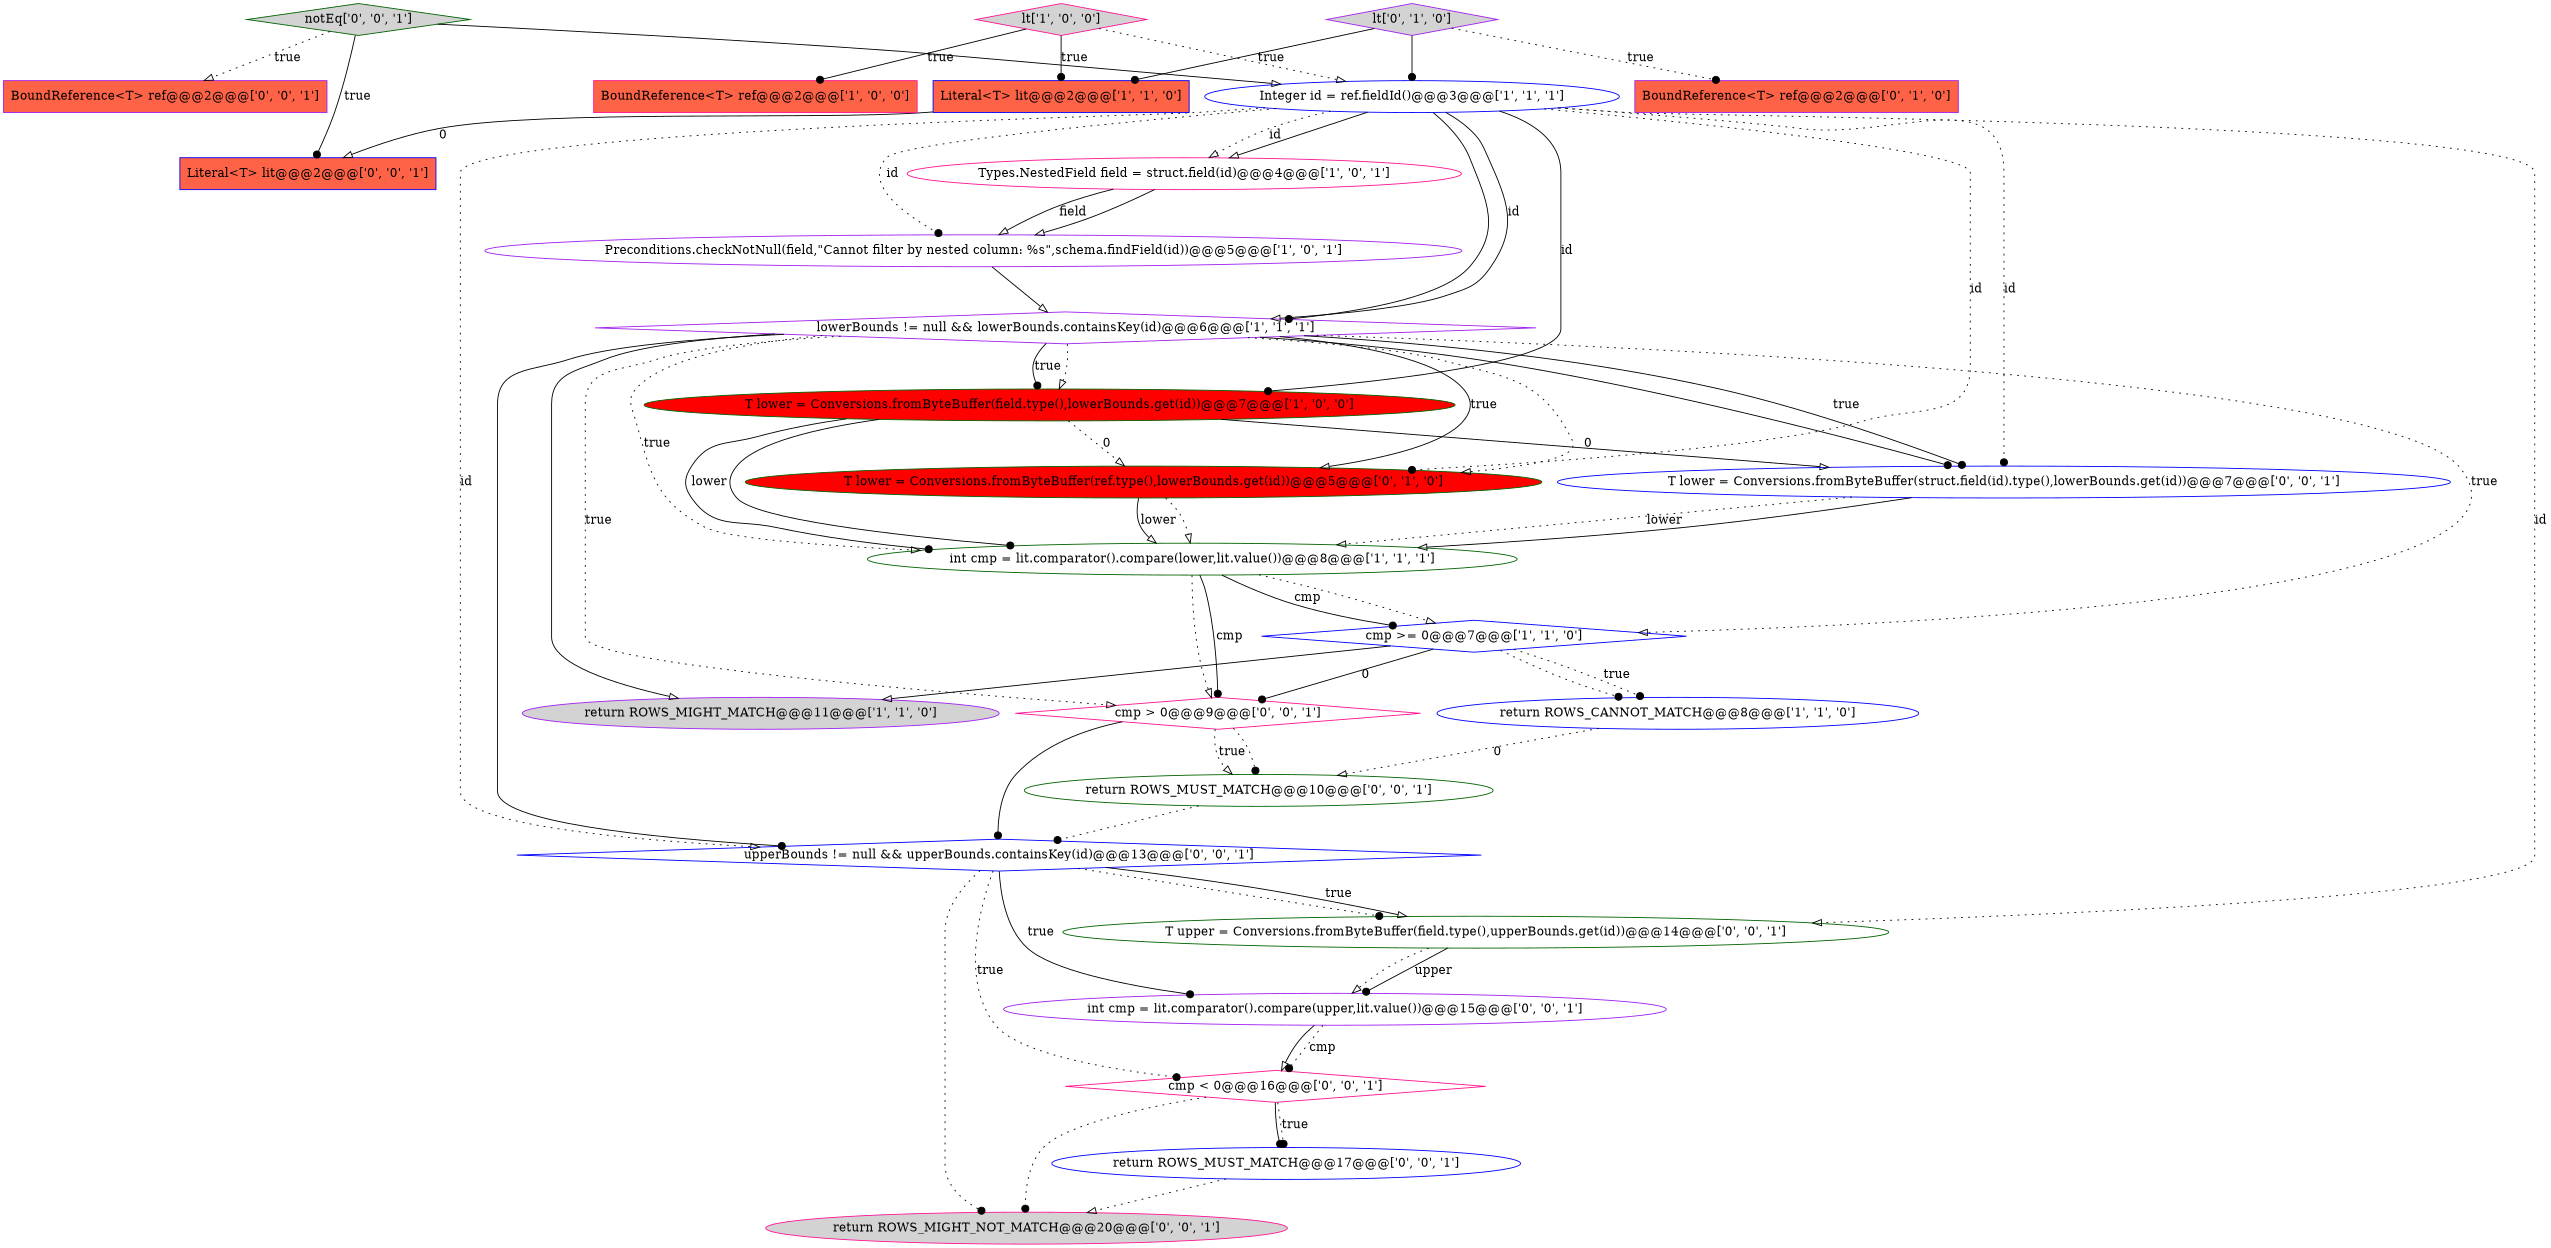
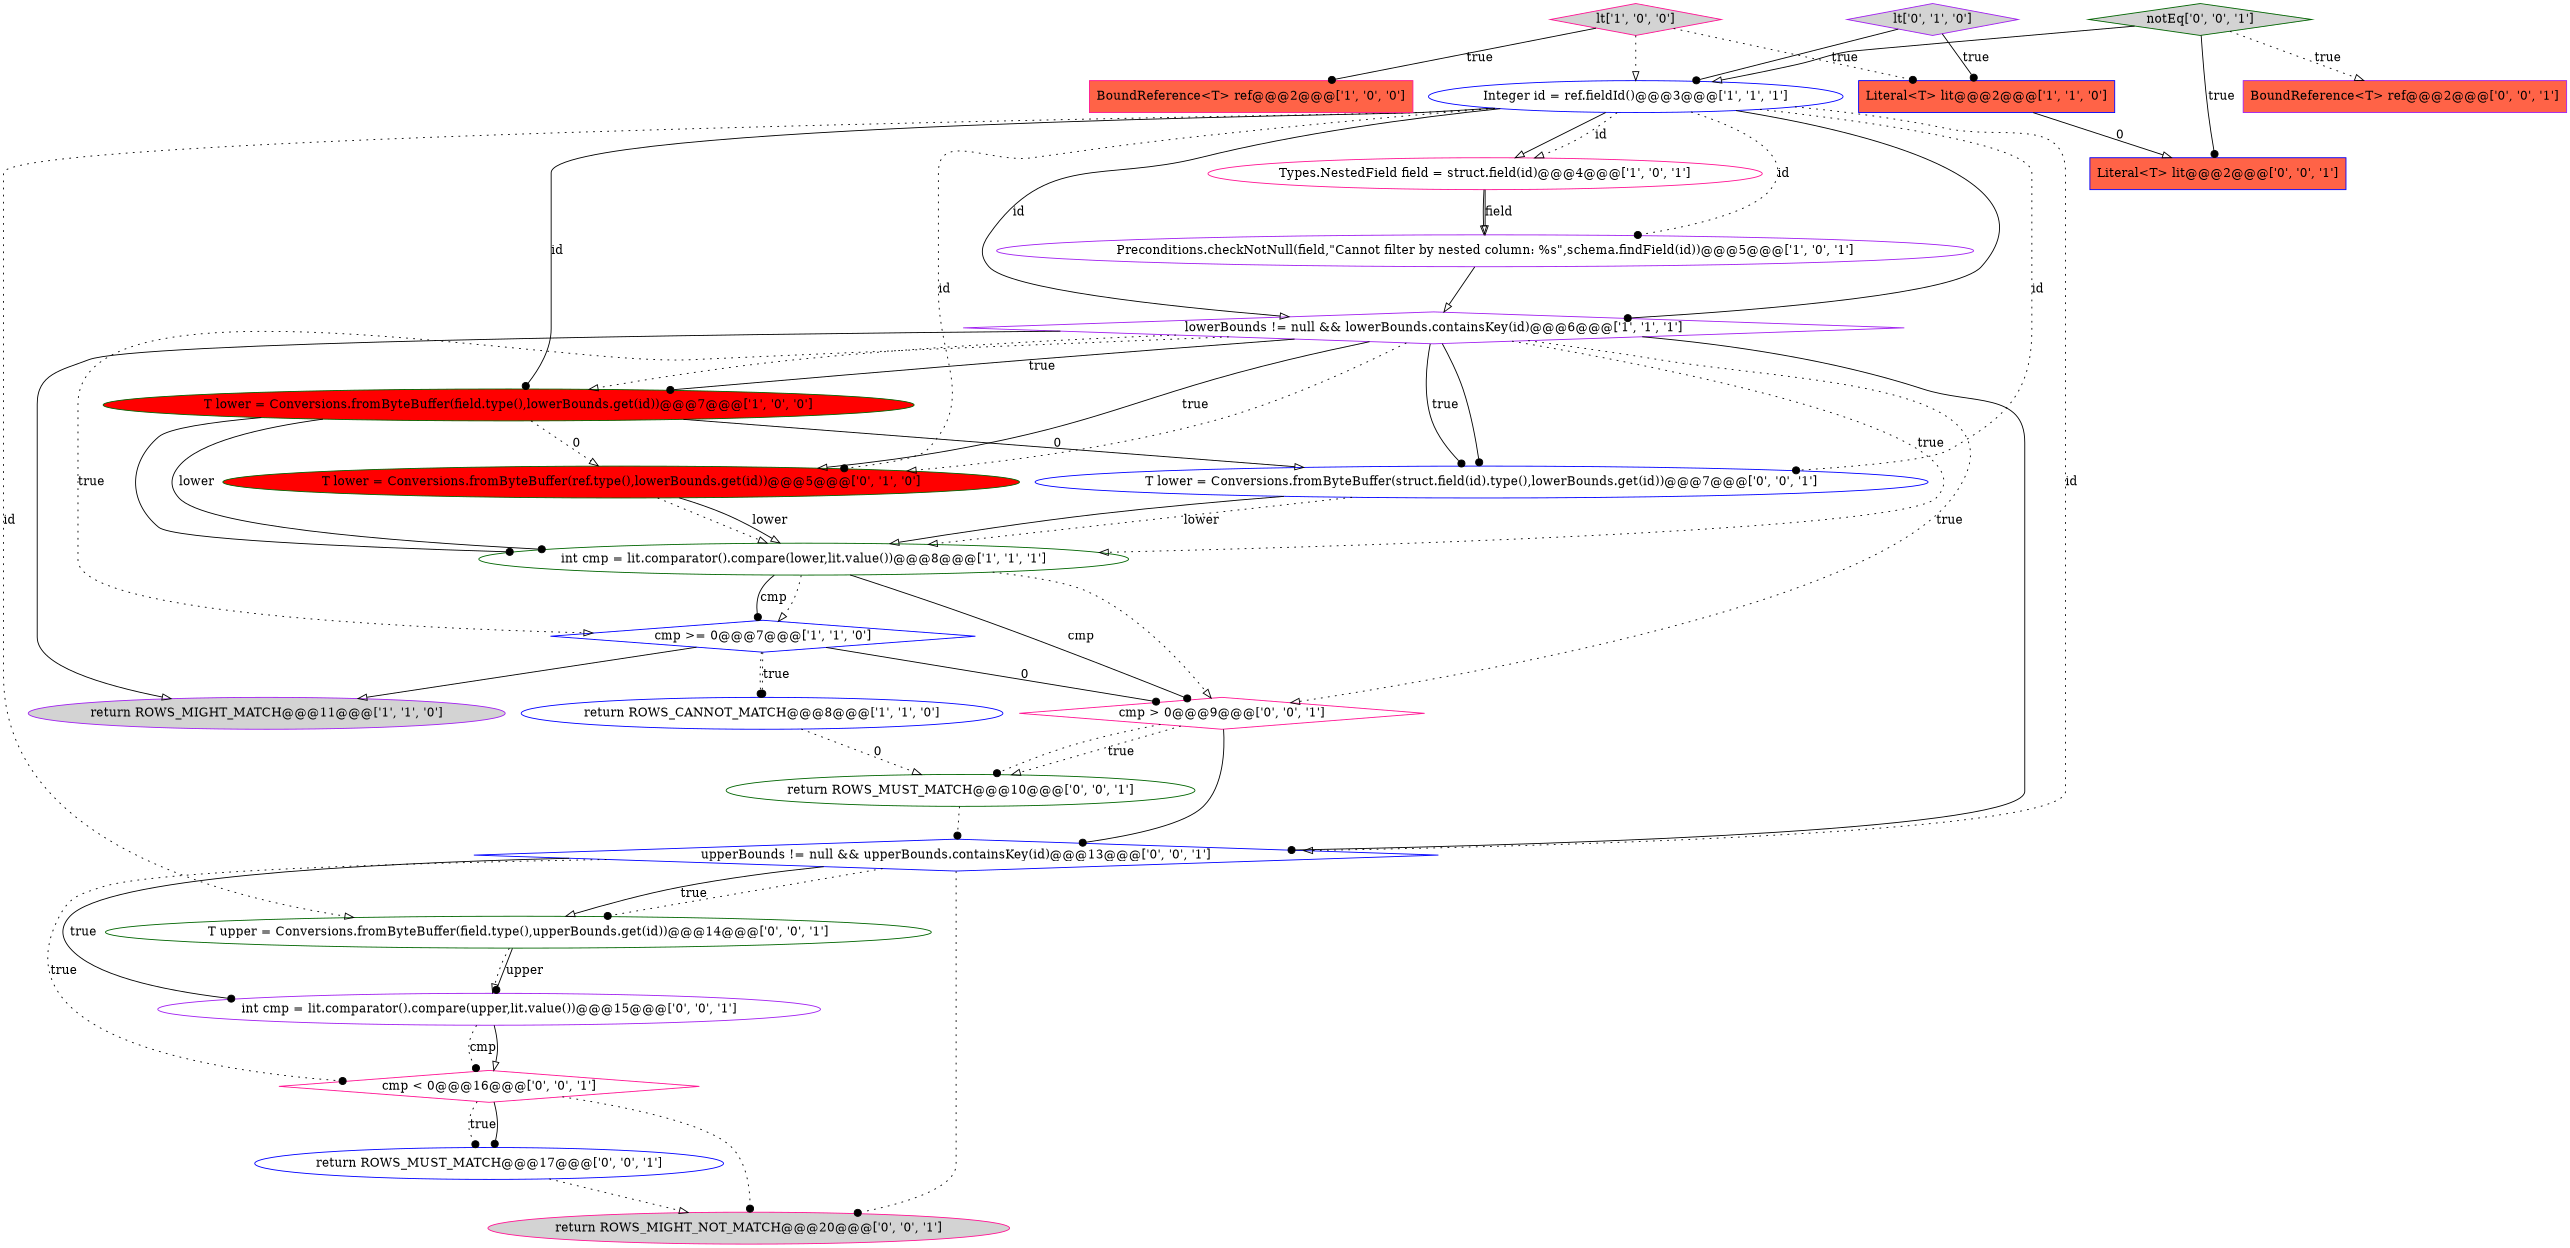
  digraph {
    node [color=blue fillcolor=white shape=ellipse style=filled]
    edge [arrowhead=dot style=solid]
    n1 [color=darkgreen label="return ROWS_MUST_MATCH@@@10@@@['0', '0', '1']"]
    n2 [label="upperBounds != null && upperBounds.containsKey(id)@@@13@@@['0', '0', '1']" shape=diamond]
    n3 [color=purple label="int cmp = lit.comparator().compare(upper,lit.value())@@@15@@@['0', '0', '1']"]
    n4 [color=deeppink label="cmp < 0@@@16@@@['0', '0', '1']" shape=diamond]
    n5 [color=deeppink fillcolor=lightgray label="return ROWS_MIGHT_NOT_MATCH@@@20@@@['0', '0', '1']"]
    n6 [color=darkgreen label="T upper = Conversions.fromByteBuffer(field.type(),upperBounds.get(id))@@@14@@@['0', '0', '1']"]
    n7 [color=darkgreen fillcolor=lightgray label="notEq['0', '0', '1']" shape=diamond]
    n8 [color=purple fillcolor=tomato label="BoundReference<T> ref@@@2@@@['0', '0', '1']" shape=box]
    n9 [label="Integer id = ref.fieldId()@@@3@@@['1', '1', '1']"]
    n10 [fillcolor=tomato label="Literal<T> lit@@@2@@@['0', '0', '1']" shape=box]
    n11 [label="T lower = Conversions.fromByteBuffer(struct.field(id).type(),lowerBounds.get(id))@@@7@@@['0', '0', '1']"]
    n12 [color=deeppink label="Types.NestedField field = struct.field(id)@@@4@@@['1', '0', '1']"]
    n13 [color=purple label="Preconditions.checkNotNull(field,\"Cannot filter by nested column: %s\",schema.findField(id))@@@5@@@['1', '0', '1']"]
    n14 [color=purple label="lowerBounds != null && lowerBounds.containsKey(id)@@@6@@@['1', '1', '1']" shape=diamond]
    n15 [color=darkgreen fillcolor=red label="T lower = Conversions.fromByteBuffer(field.type(),lowerBounds.get(id))@@@7@@@['1', '0', '0']"]
    n16 [color=darkgreen fillcolor=red label="T lower = Conversions.fromByteBuffer(ref.type(),lowerBounds.get(id))@@@5@@@['0', '1', '0']"]
    n17 [color=darkgreen label="int cmp = lit.comparator().compare(lower,lit.value())@@@8@@@['1', '1', '1']"]
    n18 [color=deeppink label="cmp > 0@@@9@@@['0', '0', '1']" shape=diamond]
    n19 [label="cmp >= 0@@@7@@@['1', '1', '0']" shape=diamond]
    n20 [fillcolor=tomato label="Literal<T> lit@@@2@@@['1', '1', '0']" shape=box]
    n21 [label="return ROWS_MUST_MATCH@@@17@@@['0', '0', '1']"]
    n22 [label="return ROWS_CANNOT_MATCH@@@8@@@['1', '1', '0']"]
    n23 [color=purple fillcolor=lightgray label="return ROWS_MIGHT_MATCH@@@11@@@['1', '1', '0']"]
    n24 [color=deeppink fillcolor=lightgray label="lt['1', '0', '0']" shape=diamond]
    n25 [color=deeppink fillcolor=tomato label="BoundReference<T> ref@@@2@@@['1', '0', '0']" shape=box]
-   n26 [color=purple fillcolor=tomato label="BoundReference<T> ref@@@2@@@['0', '1', '0']" shape=box]
    n27 [color=purple fillcolor=lightgray label="lt['0', '1', '0']" shape=diamond]
    n1 -> n2 [style=dotted]
    n2 -> n3 [label=true]
    n2 -> n4 [label=true style=dotted]
    n2 -> n5 [style=dotted]
    n2 -> n6 [style=dotted]
    n2 -> n6 [arrowhead=onormal label=true]
    n3 -> n4 [label=cmp style=dotted]
    n3 -> n4 [arrowhead=onormal]
    n4 -> n5 [style=dotted]
    n4 -> n21 [label=true style=dotted]
    n4 -> n21
    n6 -> n3 [label=upper]
    n6 -> n3 [arrowhead=onormal style=dotted]
    n7 -> n8 [arrowhead=onormal label=true style=dotted]
    n7 -> n9 [arrowhead=onormal]
    n7 -> n10 [label=true]
    n9 -> n2 [arrowhead=onormal label=id style=dotted]
    n9 -> n6 [arrowhead=onormal label=id style=dotted]
    n9 -> n11 [label=id style=dotted]
    n9 -> n12 [arrowhead=onormal]
    n9 -> n12 [arrowhead=onormal label=id style=dotted]
    n9 -> n13 [label=id style=dotted]
    n9 -> n14
    n9 -> n14 [arrowhead=onormal label=id]
    n9 -> n15 [label=id]
    n9 -> n16 [label=id style=dotted]
    n11 -> n17 [arrowhead=onormal label=lower style=dotted]
    n11 -> n17 [arrowhead=onormal]
    n12 -> n13 [arrowhead=onormal label=field]
    n12 -> n13 [arrowhead=onormal]
    n13 -> n14 [arrowhead=onormal]
    n14 -> n2
    n14 -> n11
    n14 -> n11 [label=true]
    n14 -> n15 [arrowhead=onormal style=dotted]
    n14 -> n15 [label=true]
    n14 -> n16 [arrowhead=onormal label=true]
    n14 -> n16 [arrowhead=onormal style=dotted]
    n14 -> n17 [arrowhead=onormal label=true style=dotted]
    n14 -> n18 [arrowhead=onormal label=true style=dotted]
    n14 -> n19 [arrowhead=onormal label=true style=dotted]
    n14 -> n23 [arrowhead=onormal]
    n15 -> n11 [arrowhead=onormal label=0]
    n15 -> n16 [arrowhead=onormal label=0 style=dotted]
    n15 -> n17
    n15 -> n17 [label=lower]
    n16 -> n17 [arrowhead=onormal style=dotted]
    n16 -> n17 [arrowhead=onormal label=lower]
    n17 -> n18 [arrowhead=onormal style=dotted]
    n17 -> n18 [label=cmp]
    n17 -> n19 [arrowhead=onormal style=dotted]
    n17 -> n19 [label=cmp]
    n18 -> n1 [arrowhead=onormal label=true style=dotted]
    n18 -> n1 [style=dotted]
    n18 -> n2
    n19 -> n18 [label=0]
    n19 -> n22 [style=dotted]
    n19 -> n22 [label=true style=dotted]
    n19 -> n23 [arrowhead=onormal]
    n20 -> n10 [arrowhead=onormal label=0]
    n21 -> n5 [arrowhead=onormal style=dotted]
    n22 -> n1 [arrowhead=onormal label=0 style=dotted]
    n24 -> n9 [arrowhead=onormal style=dotted]
-   n24 -> n20 [label=true]
+   n24 -> n20 [label=true style=dotted]
    n24 -> n25 [label=true]
    n27 -> n9
    n27 -> n20 [label=true]
-   n27 -> n26 [label=true style=dotted]
  }
